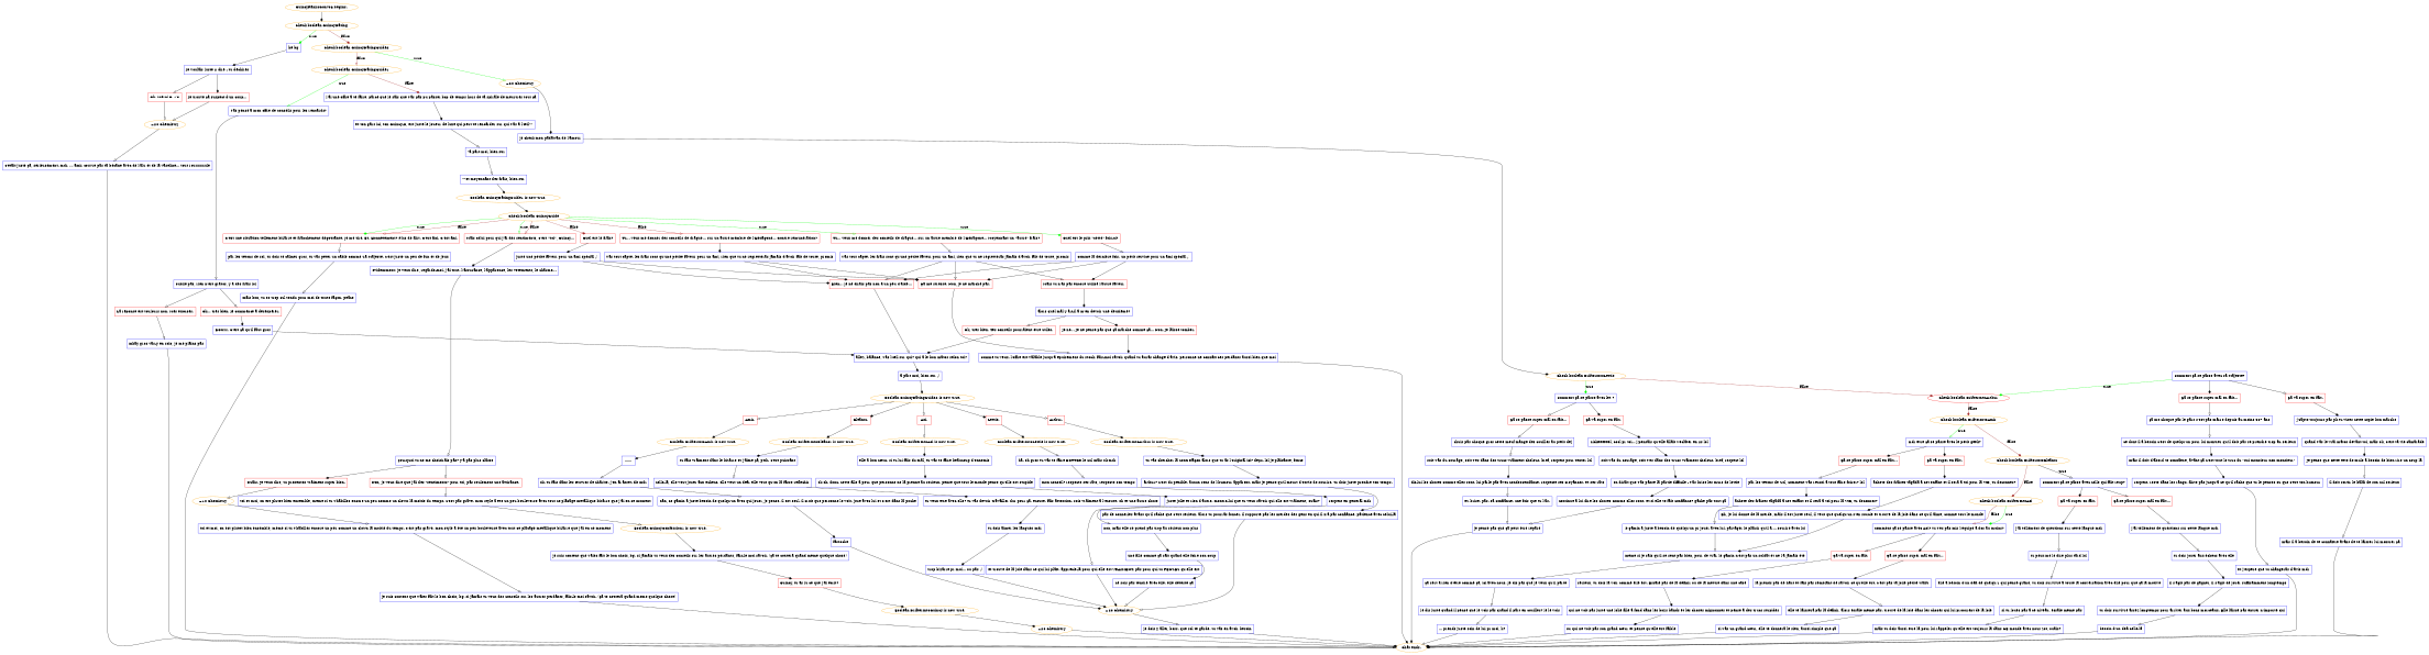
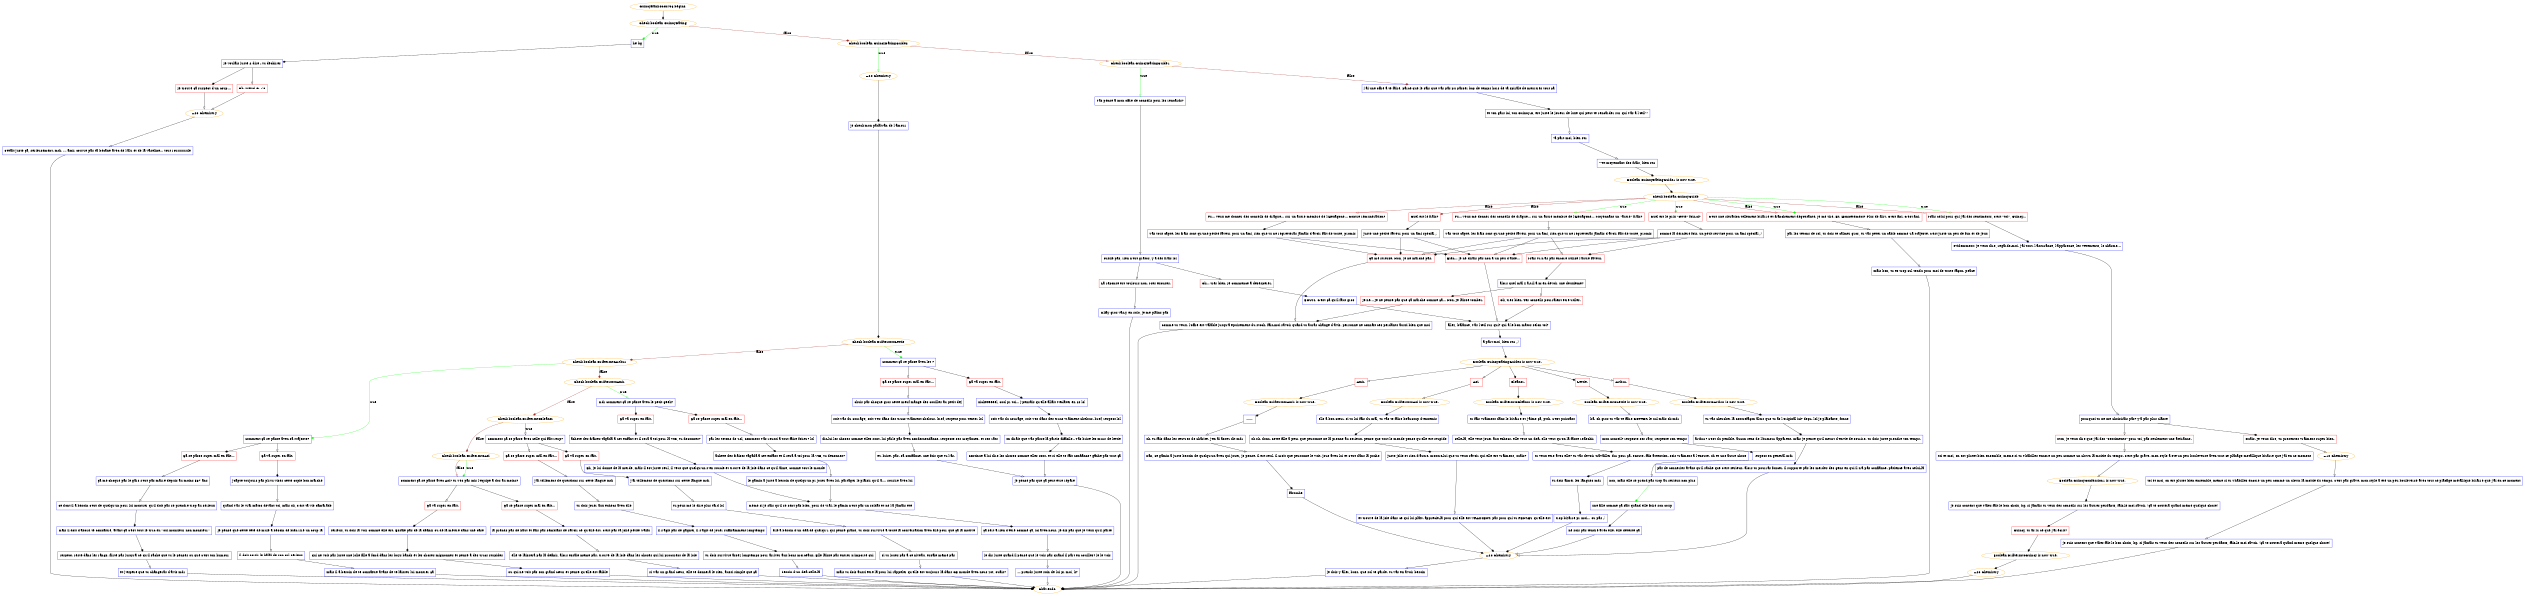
  digraph {
    node [color=blue shape=box]
    edge [arrowhead=diamond]
    "QuincyRank4Convo6 begins." [color=orange shape=""]
    n2 [color=orange label="Check boolean QuincyDating" shape=""]
    n3 [label="hé bg"]
    n4 [color=orange label="Check boolean QuincyDatingGuide2" shape=""]
    n5 [label="Je voulais juste 2 dire - tu déchires"]
    n6 [color=orange label="+20 Chemistry" shape=""]
    n7 [color=orange label="Check boolean QuincyDatingGuide1" shape=""]
    n8 [color=red label="Je trouve ça suspect d'un coup..."]
    n9 [color=red label="Oh. Merci Q. <3"]
    n10 [label="je check mon padawan de l'amour"]
    n11 [label="t'as pensé à mon offre de conseils pour les rencards?"]
    n12 [label="j'ai une offre à te faire, parce que je sais que t'as pas pu passer bcp de temps hors de ta spirale de meurtres tout ça"]
    n13 [color=orange label="+20 Chemistry" shape=""]
    n14 [color=orange label="Check boolean DrifterIntoLettie" shape=""]
    n15 [label="oublie pas, rien n'est gratos, y a des frais lol"]
    n16 [label="et ton gars ici, ton Quincy-K, est juste le joueur de luxe qui peut te rencarder sur qui t'as à l'œil**"]
    n17 [label="c'était juste ça, sérieusement. mdr. ... amir couvre pas ta bécane avec de l'alu et de la vaseline... tout rouuuuuule"]
    n18 [label="comment ça se passe avec let ?"]
-   n19 [color=red label="Check boolean DrifterIntoArthur" shape=""]
+   n19 [color=orange label="Check boolean DrifterIntoArthur" shape=""]
    n20 [color=red label="La réponse est toujours non. Mes excuses."]
    n21 [color=red label="Ok... très bien. Je commence à désespérer."]
    n22 [label="*à part moi, bien sûr"]
    "Chat ends." [color=orange shape=""]
    n24 [color=red label="Ça va super en fait."]
    n25 [color=red label="Ça se passe super mal en fait..."]
    n26 [label="comment ça se passe avec sa Majesté?"]
    n27 [color=orange label="Check boolean DrifterIntoAmir" shape=""]
    n28 [label="mkay gros vas-y en solo, je me plains pas"]
    n29 [label="BOUM. C'est ça qu'il faut gros"]
    n30 [label="**et moyennant des frais, bien sûr"]
    n31 [label="nickeeeeeel, cool pr toi... j'pensais qu'elle allait t'éclater en 2s lol"]
    n32 [label="chuis pas choqué gros cette meuf mange des couilles au petit déj"]
    n33 [color=red label="Ça va super en fait."]
    n34 [color=red label="Ça se passe super mal en fait..."]
-   n35 [label="mdr être ça se passe avec le petit geek?"]
+   n35 [label="mdr comment ça se passe avec le petit geek?"]
    n36 [color=orange label="Check boolean DrifterIntoEleanor" shape=""]
    n37 [label="allez, balance, t'as l'œil sur qui? qui a le bon matos selon toi?"]
    n38 [color=orange label="Boolean QuincyDatingGuide1 is now true." shape=""]
    n39 [label="soit t'as du courage, soit t'es dans des trucs vraiment chelous. bref, respect lol"]
    n40 [label="soit t'as du courage, soit t'es dans des trucs vraiment chelous. bref, respect pour tenter lol"]
    n41 [label="j'capte toujours pas pk tu vises cette copie bon marché"]
    n42 [label="ça me choque pas le gars s'est pas marré depuis au moins 587 ans"]
    n43 [color=red label="Ça va super en fait."]
    n44 [color=red label="Ça se passe super mal en fait..."]
    n45 [label="comment ça se passe avec celle qui fait reup?"]
    n46 [color=orange label="Check boolean DrifterIntoAoi" shape=""]
    n47 [label="à part moi, bien sûr ;)"]
    n48 [color=orange label="Check boolean QuincyGuide" shape=""]
    n49 [label="on dirait que t'as passé la partie difficile - t'as brisé les murs de lettie"]
    n50 [label="dis-lui les choses comme elles sont. lui parle pas avec condescendance. respecte ses croyances. et ses rats"]
    n51 [label="quand t'as le vrai matos devant toi, mais ok, c'est ta vie camarade"]
    n52 [label="ce dont il a besoin c'est de quelqu'un pour lui montrer qu'il doit pas se prendre trop au sérieux"]
    n53 [label="achète des fraises tagada à cet enfant et il sera à toi pour la VIE, tu déconnes?"]
    n54 [label="par les tétons de Sol, comment t'as réussi à tout faire foirer? lol"]
    n55 [color=red label="Ça va super en fait."]
    n56 [color=red label="Ça se passe super mal en fait..."]
    n57 [label="comment ça se passe avec Aoi? tu t'es pas mis l'équipe à dos au moins?"]
    n58 [color=orange label="Boolean QuincyDatingGuide2 is now true." shape=""]
    n59 [color=red label="Tu... veux me donner des conseils de drague... sur un autre membre de l'Hexagone... Moyennant un *autre* frais?"]
    n60 [color=red label="Quel est le prix *cette* fois-ci?"]
    n61 [color=red label="C'est une situation tellement bizarre et franchement dégoûtante. Je me tire. Et. Honnêtement? Plus de flirt. C'est fini. C'est fini."]
    n62 [color=red label="Mais celui pour qui j'ai des sentiments, c'est *toi*, Quincy..."]
    n63 [color=red label="Quel est le frais?"]
    n64 [color=red label="Tu... veux me donner des conseils de drague... sur un autre membre de l'Hexagone... Contre rémunération?"]
    n65 [label="continue à lui dire les choses comme elles sont. et si elle te fait confiance? gâche pas tout ça"]
    n66 [label="et. brise. pas. sa confiance. une fois que tu l'as."]
    n67 [label="Je pense que cette tête de mule a besoin de bien rire un coup là"]
    n68 [label="mais il doit d'abord te connaître, avant ça c'est tout le truc du \"oui monsieur non monsieur\""]
    n69 [label="Eh, je lui donne de la merde, mais il est juste seul, il veut que quelqu'un s'en soucie et trouve de la joie dans ce qu'il aime, comme tout le monde"]
    n70 [label="achète des fraises tagada à cet enfant et il sera à toi pour la VIE, tu déconnes?"]
    n71 [label="j'ai tellement de questions sur cette langue mdr"]
    n72 [label="j'ai tellement de questions sur cette langue mdr"]
    n73 [color=red label="Ça va super en fait."]
    n74 [color=red label="Ça se passe super mal en fait..."]
    n75 [color=red label="Lettie."]
    n76 [color=red label="Arthur."]
    n77 [color=red label="Amir."]
    n78 [color=red label="Eleanor."]
    n79 [color=red label="Aoi."]
    n80 [label="t'as tout capté. les frais sont qu'une petite faveur pour un ami, rien que tu ne regretteras jamais d'avoir fait de toute, promis"]
    n81 [label="comme la dernière fois. un petit service pour un ami spécial ;)"]
    n82 [label="par les tétons de sol, tu dois te calmer gros, tu vas péter un câble comme Sa Majesté. c'est juste un peu de fun et de jeux"]
    n83 [label="évidemment! je veux dire, regarde-moi. j'ai tout. l'assurance, l'apparence, les vêtements, le charme..."]
    n84 [label="juste une petite faveur pour un ami spécial ;)"]
    n85 [label="t'as tout capté. les frais sont qu'une petite faveur pour un ami, rien que tu ne regretteras jamais d'avoir fait de toute, promis"]
    n86 [label="je pense pas que ça peut être réparé"]
    n87 [label="il doit sortir le balai de son cul sérieux"]
    n88 [label="respect. reste dans les rangs. flirte pas jusqu'à ce qu'il sache que tu le penses ou que c'est ton humour"]
    n89 [label="même si je sais qu'il se sent pas bien, pour de vrai. le gamin n'est pas un soldat et ne l'a jamais été"]
    n90 [label="le gamin a juste a besoin de quelqu'un pr jouer avec lui. partager le plaisir qu'il a.... sourire avec lui"]
    n91 [label="tu peux me le dire plus tard lol"]
    n92 [label="tu dois jouer aux échecs avec elle"]
    n93 [label="sérieux, tu dois la voir comme elle est. Essaie pas de la définir ou de la mettre dans une case"]
    n94 [label="la prends pas de haut et fais pas semblant de savoir ce qu'elle est. c'est pas ta jolie petite waifu"]
    n95 [color=orange label="Boolean DrifterIntoLettie is now true." shape=""]
    n96 [color=orange label="Boolean DrifterIntoArthur is now true." shape=""]
    n97 [color=orange label="Boolean DrifterIntoAmir is now true." shape=""]
    n98 [color=orange label="Boolean DrifterIntoEleanor is now true." shape=""]
    n99 [color=orange label="Boolean DrifterIntoAoi is now true." shape=""]
    n100 [color=red label="Mais tu n'as pas encore utilisé l'autre faveur."]
    n101 [color=red label="Ça me stresse. Non, je ne marche pas."]
    n102 [color=red label="Bien... je ne dirais pas non à un peu d'aide..."]
    n103 [label="mais bon, tu es trop cul tendu pour moi de toute façon. peace"]
    n104 [label="pourquoi tu ne me choisirais pas? y'a pas plus classe"]
    n105 [label="mais il a besoin de te connaître avant de te laisser lui montrer ça"]
    n106 [label="et j'espère que tu changeras d'avis mdr"]
    n107 [label="ça sert à rien d'être comme ça, ici avec nous. Je dis pas que je veux qu'il parte"]
    n108 [label="elle a besoin d'un défi de quelqu'1 qui pense grand, tu dois survivre à toute la conversation avec elle pour que ça la motive"]
    n109 [label="il s'agit pas de gagner, il s'agit de jouer suffisamment longtemps"]
    n110 [label="qui ne voit pas juste une jolie fille à fond dans les boys bands et les choses mignonnes et pense à des trucs stupides"]
    n111 [label="elle te laissera pas la définir, alors essaie même pas. trouve de la joie dans les choses qui lui procurent de la joie"]
    n112 [label="ha. oh gros tu vas te faire BOTTER le cul mais ok mdr"]
    n113 [label="tu vas chercher la contrefaçon alors que tu as l'original ici? déçu. lol je plaisante, fonce"]
    n114 [label="......"]
    n115 [label="tu fais vraiment dans le bizarre et j'aime ça, ptdr. c'est puissant"]
    n116 [label="elle a bon cœur. si tu lui fais du mal, tu vas te faire beaucoup d'ennemis"]
    n117 [label="alors quel mal y a-t-il à m'en devoir une deuxième?"]
    n118 [label="comme tu veux. l'offre est valable jusqu'à épuisement du stock. fais-moi savoir quand tu auras changé d'avis. personne ne connaît ces perdants aussi bien que moi"]
    n119 [color=red label="Non, je veux dire que j'ai des *sentiments* pour toi, pas seulement une attirance."]
    n120 [color=red label="Ouais. Je veux dire, tu présentes vraiment super bien."]
    n121 [label="je dis juste quand il pense que je vois pas quand il part en couilles? je le vois"]
    n122 [label="si tu joues pas à ce niveau, essaie même pas"]
    n123 [label="tu dois survivre assez longtemps pour arriver aux bons morceaux. Elle laisse pas entrer n'importe qui"]
    n124 [label="ou qui ne voit pas son grand cœur et pense qu'elle est faible"]
    n125 [label="si t'as un grand cœur, elle te donnera le sien, aussi simple que ça"]
    n126 [label="mon conseil? respecte ses rats, respecte son temps"]
    n127 [label="arthur? c'est du pénible. aucun sens de l'humour apparent. mais je pense qu'il meurt d'envie de sourire. tu dois juste prendre ton temps."]
    n128 [label="ok. tu fais dans les œuvres de charité. j'en ai assez dit mdr"]
    n129 [label="celle-là, elle veut jouer aux échecs. elle veut un défi. elle veut qu'on la fasse réfléchir"]
    n130 [label="ok ok. donc. cette fille a peur que personne ne la prenne au sérieux. pense que tout le monde pense qu'elle est stupide"]
    n131 [color=red label="Je ne... Je ne pense pas que ça marche comme ça... Non. Je laisse tomber."]
    n132 [color=red label="Ok, très bien. Tes conseils pourraient être utiles."]
    n133 [label="toi et moi, on est plutôt bien ensemble, même si tu t'habilles encore un peu comme un clown la moitié du temps. c'est pas grave. mon style a été un peu bouleversé avec tout ce placage métallique bizarre que j'ai en ce moment"]
    n134 [color=orange label="+10 Chemistry" shape=""]
    n135 [label="... prends juste soin de lui pr moi, k?"]
    n136 [label="mais tu dois aussi être là pour lui rappeler qu'elle est toujours là dans CE monde avec nous zot, ouais?"]
    n137 [label="besoin d'un défi celle-là"]
    n138 [label="respect en général mdr"]
    n139 [label="pas de conneries avant qu'il sache que c'est sérieux. alors tu pourras foncer. il supporte pas les merdes des gens en qui il n'a pas confiance. patience avec celui-là"]
    n140 [label="nan, ce gamin a juste besoin de quelqu'un avec qui jouer, je pense. il est seul. il croit que personne le voit. joue avec lui et c'est dans la poche"]
    n141 [label="tu veux être avec elle? tu vas devoir travailler dur pour ça. écoute. fais attention. sois vraiment à l'écoute. oh et une autre chose"]
    n142 [label="juste jolie et rien d'autre. montre-lui que tu veux savoir qui elle est vraiment, ouais?"]
    n143 [color=orange label="Boolean QuincyConfession1 is now true." shape=""]
    n144 [label="toi et moi, on est plutôt bien ensemble, même si tu t'habilles encore un peu comme un clown la moitié du temps. c'est pas grave. mon style a été un peu bouleversé avec tout ce placage métallique bizarre que j'ai en ce moment"]
    n145 [label="non, mais elle se prend pas trop au sérieux non plus"]
    n146 [color=orange label="+20 Chemistry" shape=""]
    n147 [label=fastoche]
    n148 [label="tu dois aimer les langues mdr"]
    n149 [label="et trouve de la joie dans ce qui lui plaît. apprécie-la pour qui elle est VRAIMENT. pas pour qui tu PENSES qu'elle est"]
    n150 [label="je suis content que t'aies fait le bon choix, bg. si jamais tu veux des conseils sur les autres perdants, fais-le moi savoir. (ça te coûtera quand même quelque chose)"]
    n151 [label="je suis content que t'aies fait le bon choix, bg. si jamais tu veux des conseils sur les autres perdants, fais-le moi savoir. (ça te coûtera quand même quelque chose)"]
    n152 [label="une fille comme ça sait quand elle foire son coup"]
    n153 [label="je dois y aller, boss. que sol te garde. tu vas en avoir besoin"]
    n154 [label="trop bizarre pr moi... ou pas ;)"]
    n155 [color=red label="Quincy, tu as lu ce que j'ai écrit?"]
    n156 [label="ne sois pas tendre avec elle. elle déteste ça"]
    n157 [color=orange label="Boolean DrifterIntoQuincy is now true." shape=""]
    n158 [color=orange label="+20 Chemistry" shape=""]
    "QuincyRank4Convo6 begins." -> n2
    n2 -> n3 [color=green label=true]
    n2 -> n4 [color=brown label=false]
    n3 -> n5
    n4 -> n6 [arrowhead=onormal color=green label=true]
    n4 -> n7 [arrowhead=onormal color=brown label=false]
    n5 -> n8
    n5 -> n9 [arrowhead=onormal]
    n6 -> n10
    n7 -> n11 [arrowhead=onormal color=green label=true]
    n7 -> n12 [color=brown label=false]
    n8 -> n13 [arrowhead=onormal]
    n9 -> n13 [arrowhead=onormal]
    n10 -> n14
    n11 -> n15 [arrowhead=onormal]
    n12 -> n16
    n13 -> n17 [arrowhead=onormal]
    n14 -> n18 [color=green label=true]
    n14 -> n19 [color=brown label=false]
    n15 -> n20 [arrowhead=onormal]
    n15 -> n21 [arrowhead=onormal]
    n16 -> n22 [arrowhead=onormal]
    n17 -> "Chat ends." [arrowhead=onormal]
    n18 -> n24
    n18 -> n25 [arrowhead=onormal]
-   n26 -> n19 [color=green label=true]
+   n19 -> n26 [color=green label=true]
    n19 -> n27 [color=brown label=false]
    n20 -> n28 [arrowhead=onormal]
    n21 -> n29
    n22 -> n30 [arrowhead=onormal]
    n24 -> n31
    n25 -> n32 [arrowhead=onormal]
    n26 -> n33 [arrowhead=onormal]
    n26 -> n34
    n27 -> n35 [arrowhead=onormal color=green label=true]
    n27 -> n36 [color=brown label=false]
    n28 -> "Chat ends." [arrowhead=onormal]
    n29 -> n37
    n30 -> n38
    n31 -> n39
    n32 -> n40 [arrowhead=onormal]
    n33 -> n41
    n34 -> n42 [arrowhead=onormal]
    n35 -> n43
    n35 -> n44
    n36 -> n45 [arrowhead=onormal color=black label=true]
    n36 -> n46 [color=brown label=false]
    n37 -> n47
    n38 -> n48
    n39 -> n49
    n40 -> n50
    n41 -> n51 [arrowhead=onormal]
    n42 -> n52 [arrowhead=onormal]
    n43 -> n53
    n44 -> n54 [arrowhead=onormal]
    n45 -> n55
    n45 -> n56 [arrowhead=onormal]
    n46 -> n57 [color=green label=true]
    n46 -> n57 [arrowhead=onormal color=brown label=false]
    n47 -> n58
    n48 -> n59 [arrowhead=onormal color=green label=true]
    n48 -> n60 [color=green label=true]
    n48 -> n61 [color=green label=true]
    n48 -> n61 [arrowhead=onormal color=brown label=false]
    n48 -> n62 [arrowhead=onormal color=green label=true]
    n48 -> n62 [arrowhead=onormal color=brown label=false]
    n48 -> n63 [color=brown label=false]
    n48 -> n64 [arrowhead=onormal color=brown label=false]
    n49 -> n65
    n50 -> n66 [arrowhead=onormal]
    n51 -> n67
    n52 -> n68
    n53 -> n69
    n54 -> n70
    n55 -> n71
    n56 -> n72 [arrowhead=onormal]
    n57 -> n73 [arrowhead=onormal]
    n57 -> n74
    n58 -> n75
    n58 -> n76 [arrowhead=onormal]
    n58 -> n77 [arrowhead=onormal]
    n58 -> n78
    n58 -> n79 [arrowhead=onormal]
    n59 -> n80 [arrowhead=onormal]
    n60 -> n81 [arrowhead=onormal]
    n61 -> n82 [arrowhead=onormal]
    n62 -> n83
    n63 -> n84
    n64 -> n85
    n65 -> n86 [arrowhead=onormal]
    n66 -> n86 [arrowhead=onormal]
    n67 -> n87 [arrowhead=onormal]
    n68 -> n88
    n69 -> n89
    n70 -> n90 [arrowhead=onormal]
    n71 -> n91 [arrowhead=onormal]
    n72 -> n92 [arrowhead=onormal]
    n73 -> n93
    n74 -> n94
    n75 -> n95
    n76 -> n96
    n77 -> n97
    n78 -> n98
    n79 -> n99 [arrowhead=onormal]
    n80 -> n100 [arrowhead=onormal]
    n80 -> n101 [arrowhead=onormal]
    n80 -> n102 [arrowhead=onormal]
    n81 -> n100
    n81 -> n101
    n81 -> n102
    n82 -> n103 [arrowhead=onormal]
    n83 -> n104 [arrowhead=onormal]
    n84 -> n101
    n84 -> n102
    n85 -> n101
    n85 -> n102
    n86 -> "Chat ends."
    n87 -> n105 [arrowhead=onormal]
    n88 -> n106 [arrowhead=onormal]
    n89 -> n107
    n90 -> n89 [arrowhead=onormal]
    n91 -> n108 [arrowhead=onormal]
    n92 -> n109
    n93 -> n110
    n94 -> n111 [arrowhead=onormal]
    n95 -> n112 [arrowhead=onormal]
    n96 -> n113
    n97 -> n114
    n98 -> n115
    n99 -> n116
    n100 -> n117
    n101 -> n118 [arrowhead=onormal]
    n102 -> n37 [arrowhead=onormal]
    n103 -> "Chat ends." [arrowhead=onormal]
    n104 -> n119 [arrowhead=onormal]
    n104 -> n120
    n105 -> "Chat ends."
    n106 -> "Chat ends." [arrowhead=onormal]
    n107 -> n121 [arrowhead=onormal]
    n108 -> n122 [arrowhead=onormal]
    n109 -> n123
    n110 -> n124
    n111 -> n125 [arrowhead=onormal]
    n112 -> n126 [arrowhead=onormal]
    n113 -> n127
    n114 -> n128 [arrowhead=onormal]
    n115 -> n129 [arrowhead=onormal]
    n116 -> n130
    n117 -> n131
    n117 -> n132 [arrowhead=onormal]
    n118 -> "Chat ends."
    n119 -> n133 [arrowhead=onormal]
    n120 -> n134 [arrowhead=onormal]
    n121 -> n135 [arrowhead=onormal]
    n122 -> n136 [arrowhead=onormal]
    n123 -> n137 [arrowhead=onormal]
    n124 -> "Chat ends."
    n125 -> "Chat ends." [arrowhead=onormal]
    n126 -> n138
    n127 -> n139
    n128 -> n140 [arrowhead=onormal]
    n129 -> n141
    n130 -> n142
    n131 -> n118
    n132 -> n37
    n133 -> n143 [arrowhead=onormal]
    n134 -> n144 [arrowhead=onormal]
    n135 -> "Chat ends." [arrowhead=onormal]
    n136 -> "Chat ends."
    n137 -> "Chat ends." [arrowhead=onormal]
    n138 -> n145 [arrowhead=onormal]
    n139 -> n146 [arrowhead=onormal]
    n140 -> n147
    n141 -> n148
    n142 -> n149 [arrowhead=onormal]
    n143 -> n150
    n144 -> n151 [arrowhead=onormal]
-   n145 -> n152
+   n145 -> n152 [color=green]
    n146 -> n153 [arrowhead=onormal]
    n147 -> n146
    n148 -> n154
    n149 -> n146
    n150 -> n155
    n151 -> "Chat ends." [arrowhead=onormal]
    n152 -> n156
    n153 -> "Chat ends."
    n154 -> n146
    n155 -> n157
    n156 -> n146 [arrowhead=onormal]
    n157 -> n158
    n158 -> "Chat ends." [arrowhead=onormal]
  }
